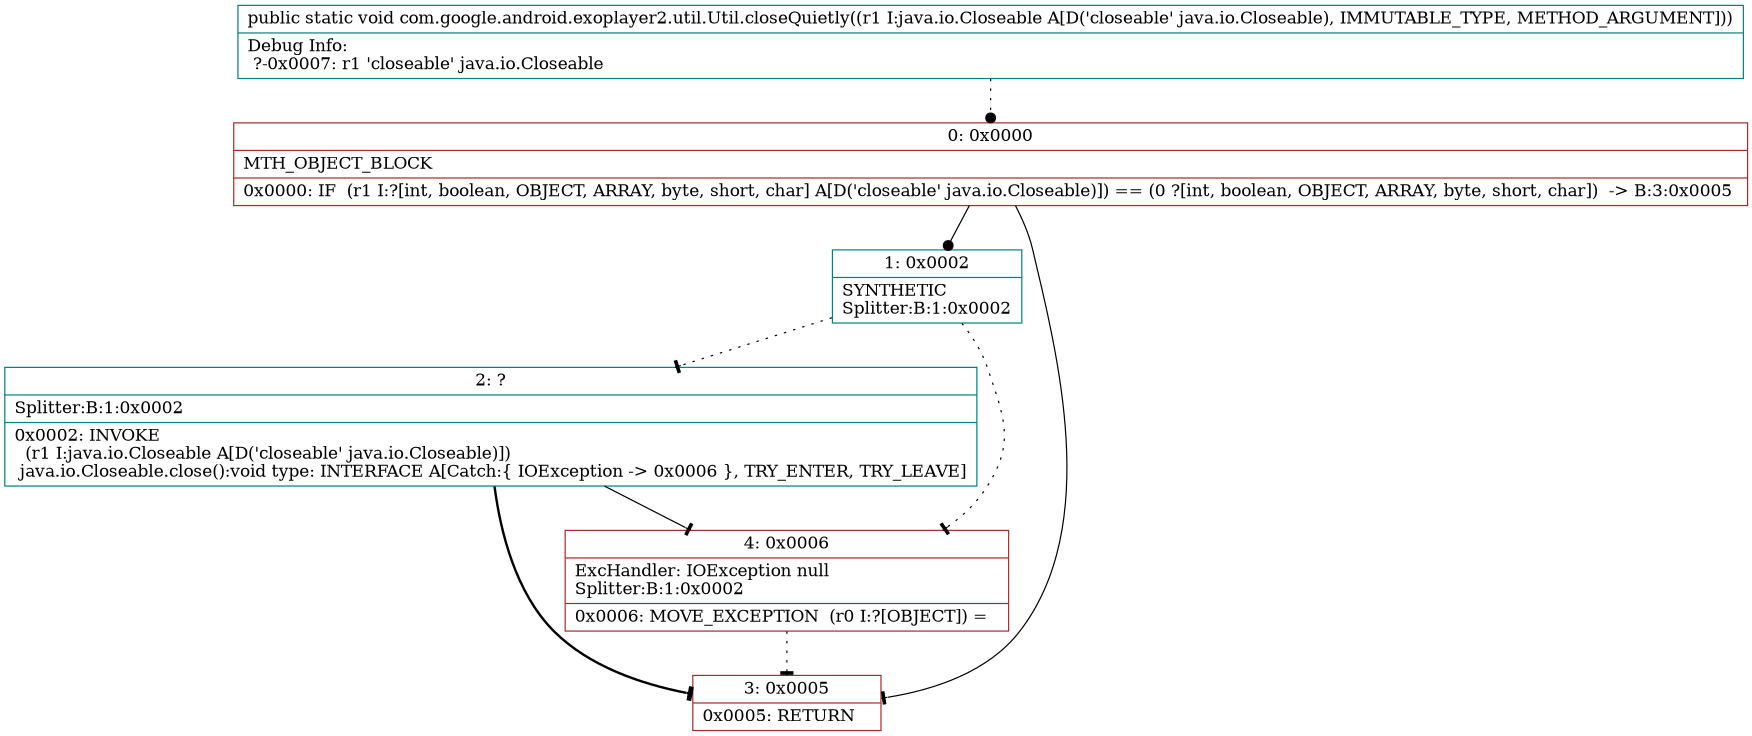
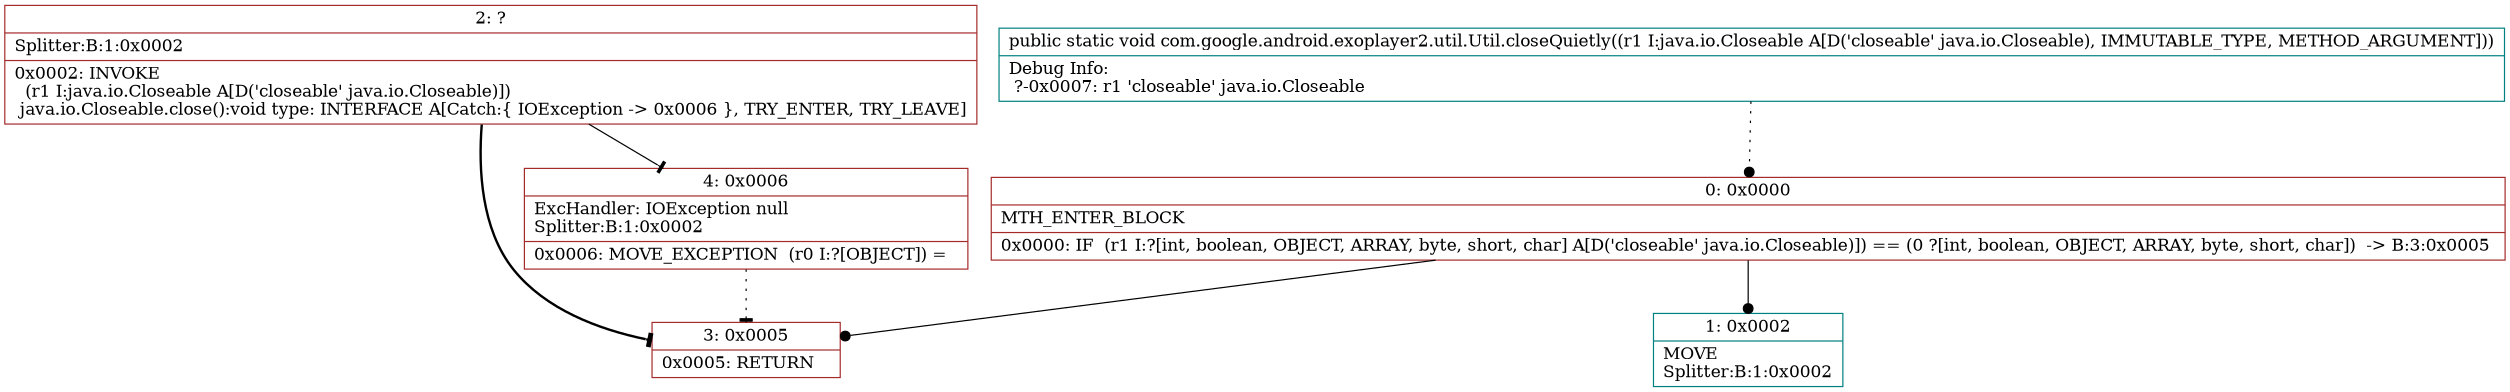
  digraph {
    node [color=brown shape=record]
    edge [arrowhead=tee style=dotted]
-   n1 [label="{0\:\ 0x0000|MTH_OBJECT_BLOCK\l|0x0000: IF  (r1 I:?[int, boolean, OBJECT, ARRAY, byte, short, char] A[D('closeable' java.io.Closeable)]) == (0 ?[int, boolean, OBJECT, ARRAY, byte, short, char])  \-\> B:3:0x0005 \l}"]
-   n2 [color=teal label="{1\:\ 0x0002|SYNTHETIC\lSplitter:B:1:0x0002\l}"]
+   n1 [label="{0\:\ 0x0000|MTH_ENTER_BLOCK\l|0x0000: IF  (r1 I:?[int, boolean, OBJECT, ARRAY, byte, short, char] A[D('closeable' java.io.Closeable)]) == (0 ?[int, boolean, OBJECT, ARRAY, byte, short, char])  \-\> B:3:0x0005 \l}"]
+   n2 [color=teal label="{1\:\ 0x0002|MOVE\lSplitter:B:1:0x0002\l}"]
    n3 [label="{3\:\ 0x0005|0x0005: RETURN   \l}"]
-   n4 [color=teal label="{2\:\ ?|Splitter:B:1:0x0002\l|0x0002: INVOKE  \l  (r1 I:java.io.Closeable A[D('closeable' java.io.Closeable)])\l java.io.Closeable.close():void type: INTERFACE A[Catch:\{ IOException \-\> 0x0006 \}, TRY_ENTER, TRY_LEAVE]\l}"]
+   n4 [label="{2\:\ ?|Splitter:B:1:0x0002\l|0x0002: INVOKE  \l  (r1 I:java.io.Closeable A[D('closeable' java.io.Closeable)])\l java.io.Closeable.close():void type: INTERFACE A[Catch:\{ IOException \-\> 0x0006 \}, TRY_ENTER, TRY_LEAVE]\l}"]
    n5 [label="{4\:\ 0x0006|ExcHandler: IOException null\lSplitter:B:1:0x0002\l|0x0006: MOVE_EXCEPTION  (r0 I:?[OBJECT]) =  \l}"]
    n6 [color=teal label="{public static void com.google.android.exoplayer2.util.Util.closeQuietly((r1 I:java.io.Closeable A[D('closeable' java.io.Closeable), IMMUTABLE_TYPE, METHOD_ARGUMENT]))  | Debug Info:\l  ?\-0x0007: r1 'closeable' java.io.Closeable\l}"]
    n1 -> n2 [arrowhead=dot style=solid]
-   n1 -> n3 [style=solid]
-   n2 -> n4
-   n2 -> n5
+   n1 -> n3 [arrowhead=dot style=solid]
    n4 -> n3 [style=bold]
    n4 -> n5 [style=solid]
    n5 -> n3
    n6 -> n1 [arrowhead=dot]
  }
